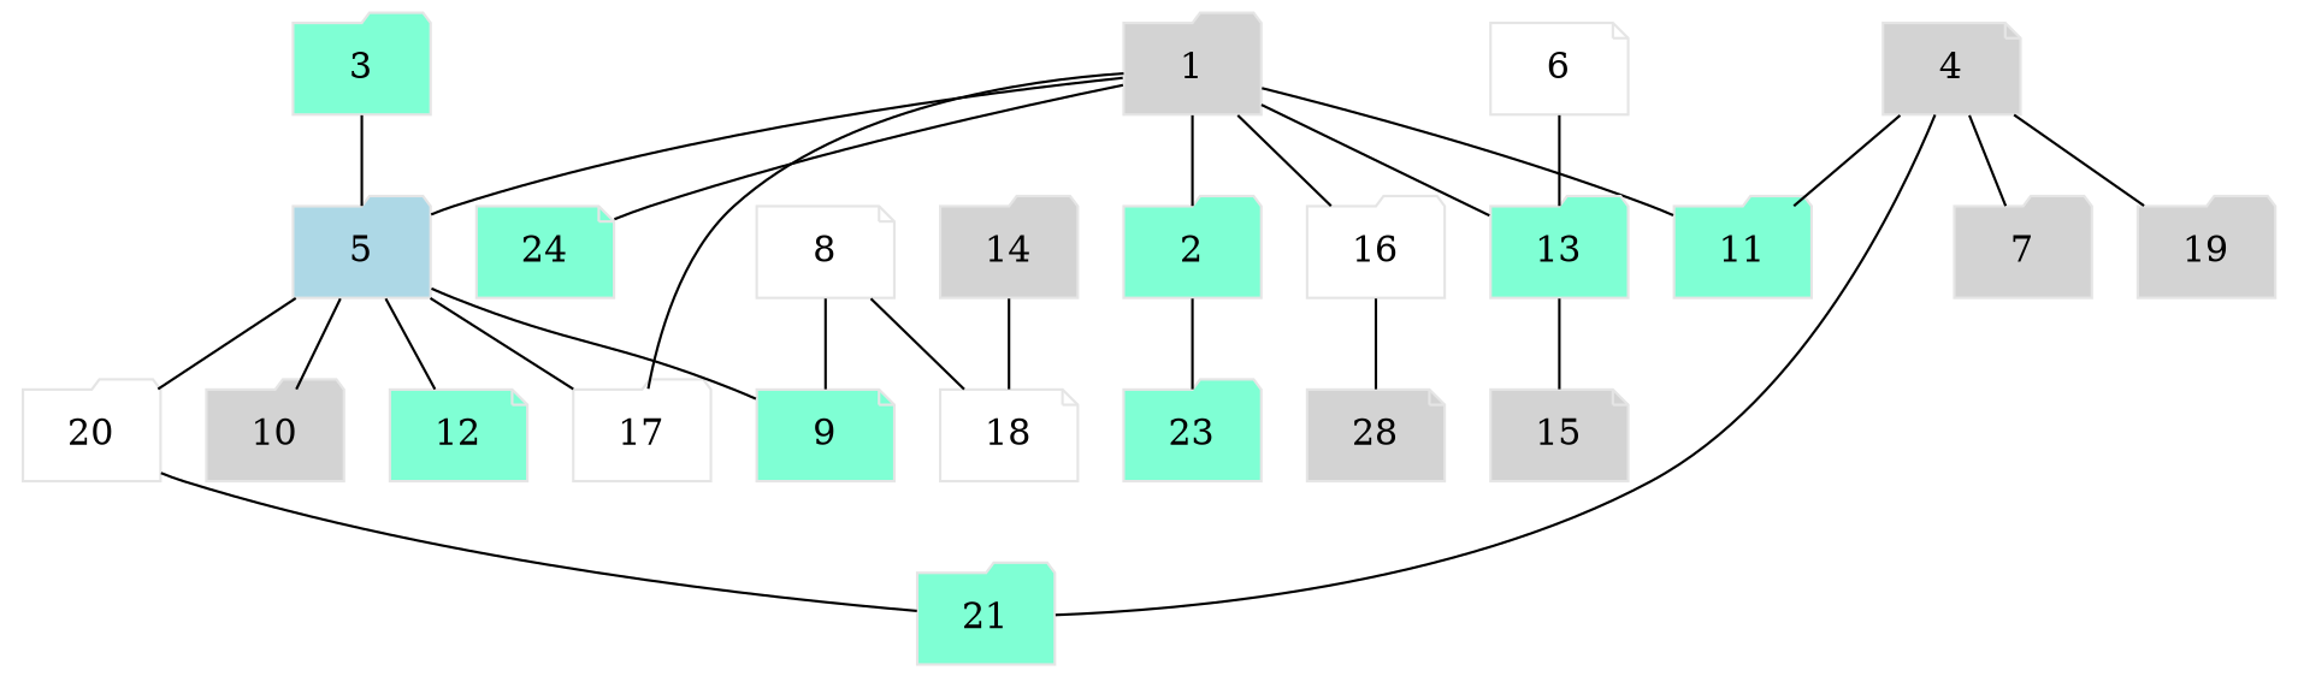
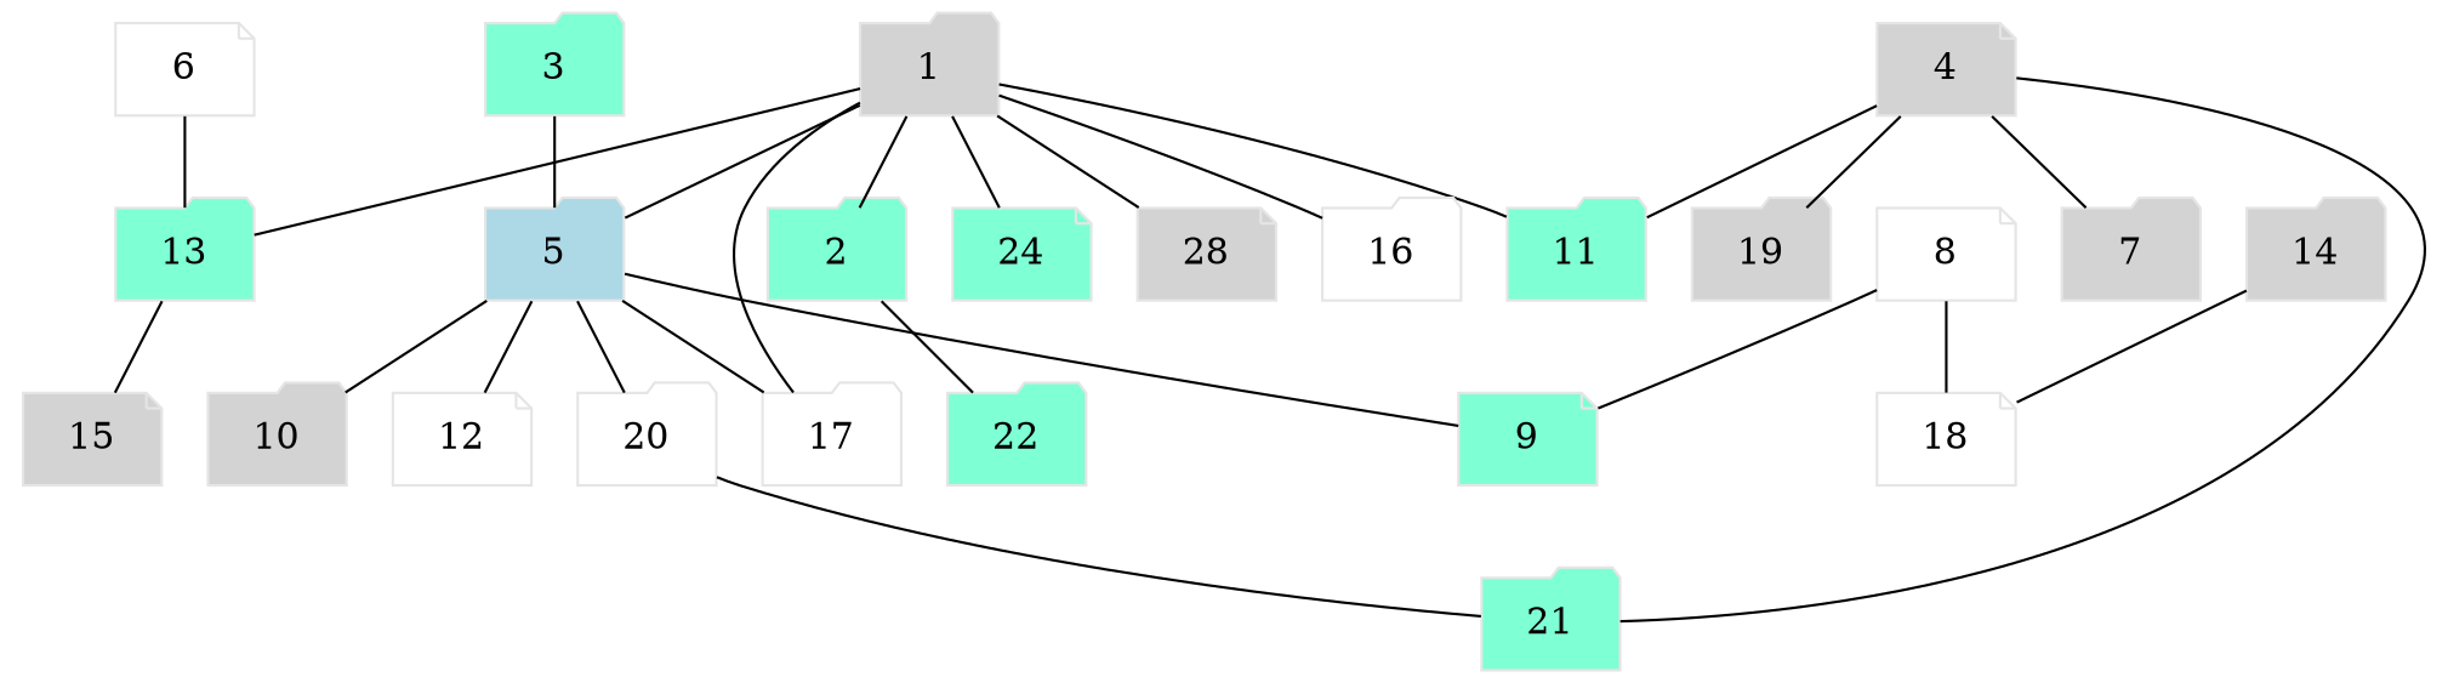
  graph {
    node [color=gray90 fillcolor=aquamarine shape=folder style=filled]
    edge [weight=1.0]
    2
    1 [fillcolor=lightgrey]
    5 [fillcolor=lightblue]
    11
    13
    16 [fillcolor=white]
    17 [fillcolor=white]
    24 [shape=note]
-   22 [label=23]
+   22
    9 [shape=note]
    10 [fillcolor=lightgrey]
-   12 [shape=note]
+   12 [fillcolor=white shape=note]
    20 [fillcolor=white]
    15 [fillcolor=lightgrey shape=note]
    n15 [fillcolor=lightgrey label=28 shape=note]
    3
    4 [fillcolor=lightgrey shape=note]
    7 [fillcolor=lightgrey]
    19 [fillcolor=lightgrey]
    21
    6 [fillcolor=white shape=note]
    8 [fillcolor=white shape=note]
    18 [fillcolor=white shape=note]
    14 [fillcolor=lightgrey]
    2 -- 22
    1 -- 2
    1 -- 5
    1 -- 11
    1 -- 13
    1 -- 16
    1 -- 17
    1 -- 24
    5 -- 17
    5 -- 9
    5 -- 10
    5 -- 12
    5 -- 20
    13 -- 15
-   16 -- n15
+   1 -- n15
    20 -- 21
    3 -- 5
    4 -- 11
    4 -- 7
    4 -- 19
    4 -- 21
    6 -- 13
    8 -- 9
    8 -- 18 [weight=2.0]
    14 -- 18
  }
